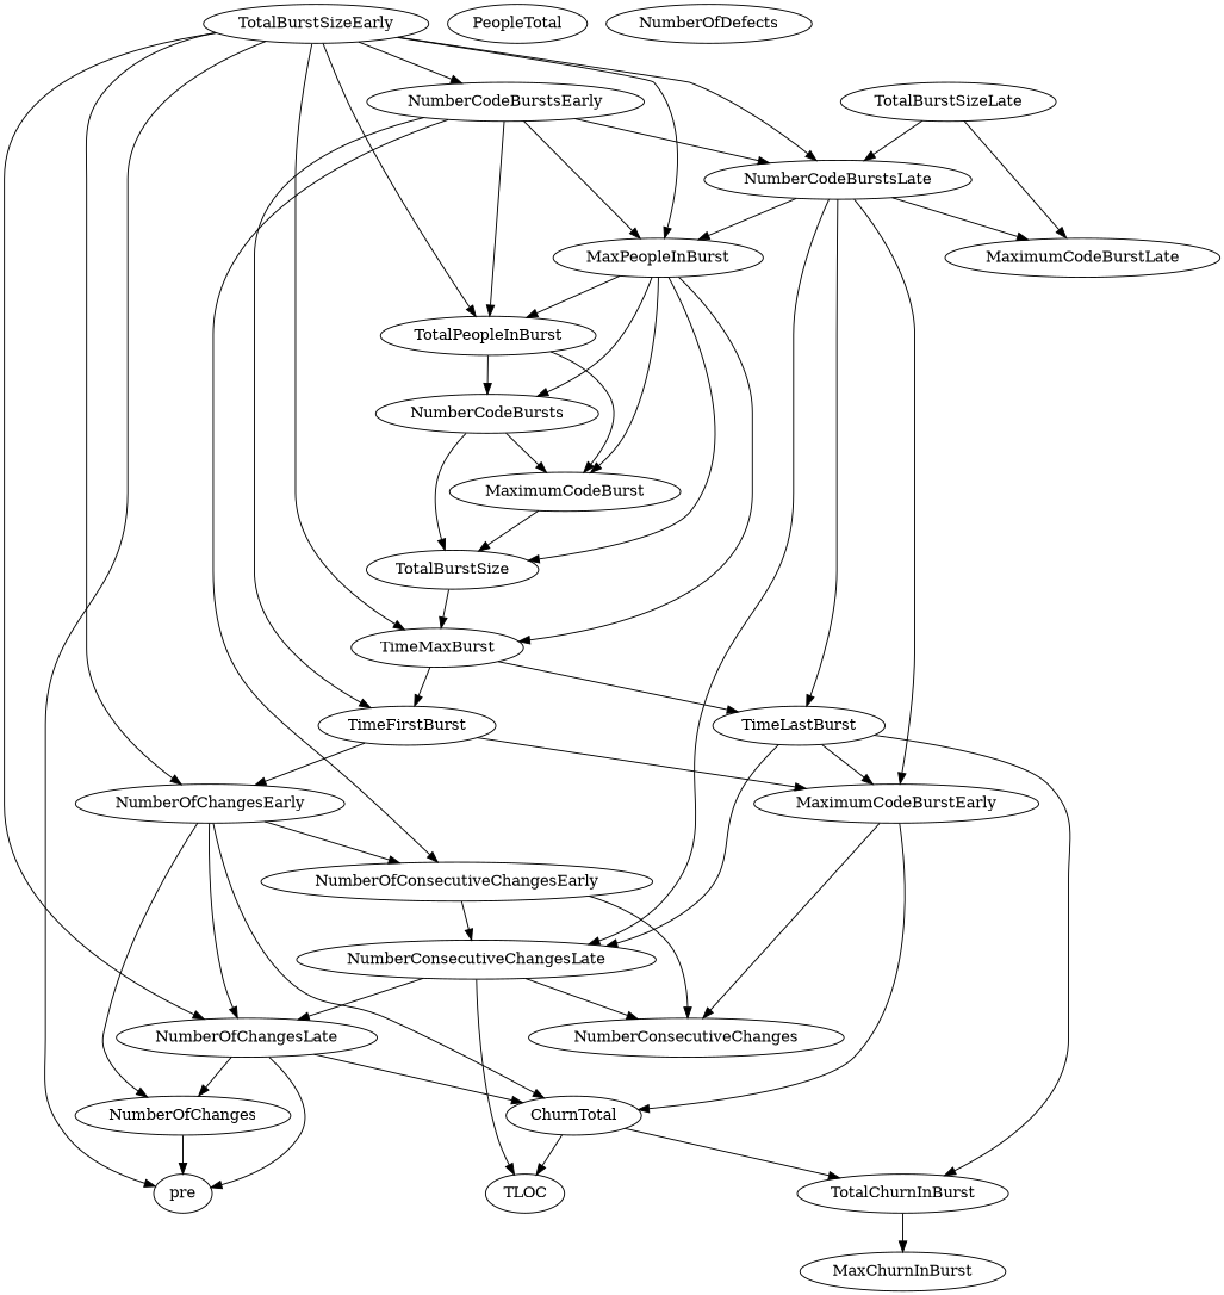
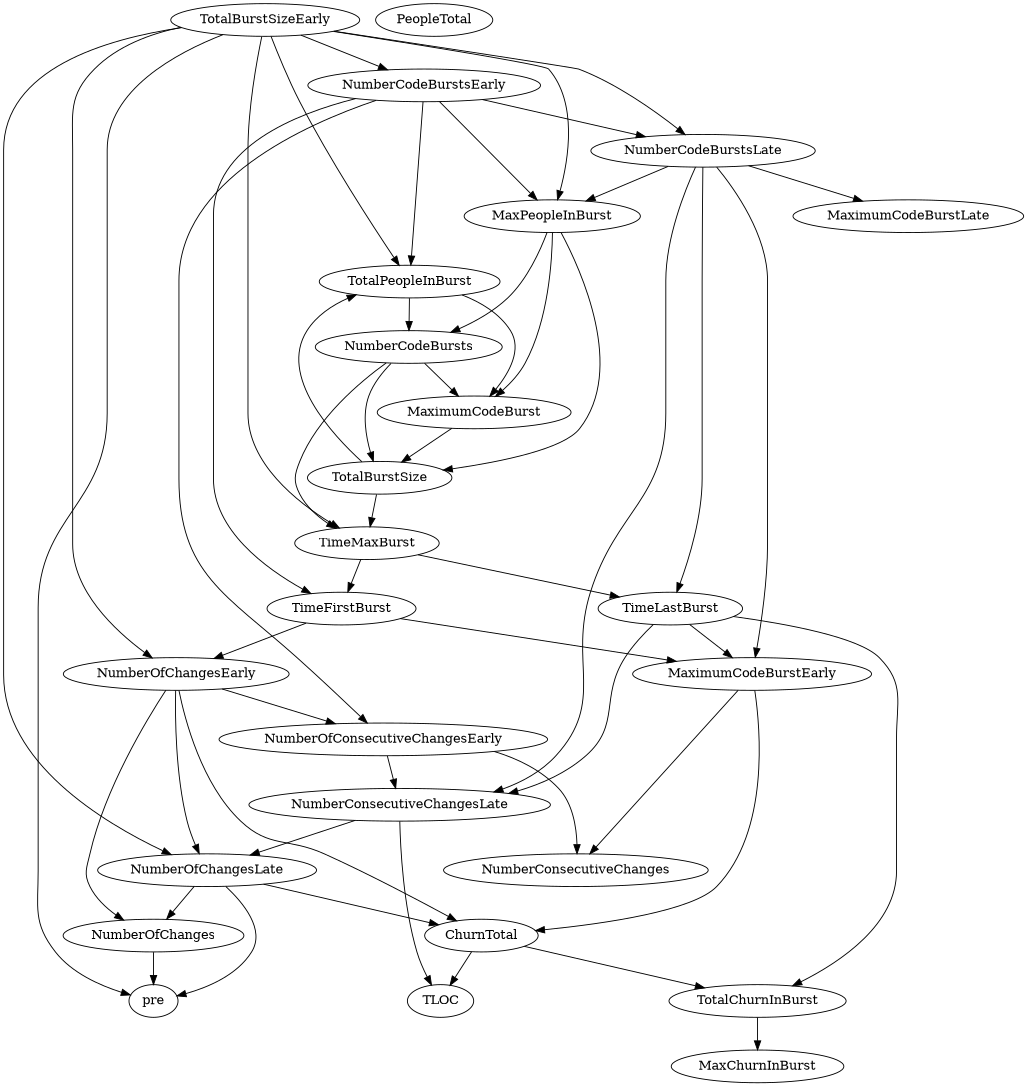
  digraph {
    TotalPeopleInBurst
    MaximumCodeBurst
    NumberCodeBursts
    TotalBurstSize
    TimeMaxBurst
    NumberOfChanges
    pre
    MaxPeopleInBurst
-   TotalBurstSizeLate
    MaximumCodeBurstLate
    NumberCodeBurstsLate
    MaximumCodeBurstEarly
    NumberConsecutiveChangesLate
    TimeLastBurst
    ChurnTotal
    NumberConsecutiveChanges
    NumberOfChangesLate
    TLOC
    TotalChurnInBurst
    NumberOfChangesEarly
    NumberOfConsecutiveChangesEarly
    NumberCodeBurstsEarly
    TimeFirstBurst
    MaxChurnInBurst
    TotalBurstSizeEarly
    PeopleTotal
-   NumberOfDefects
    TotalPeopleInBurst -> MaximumCodeBurst
    TotalPeopleInBurst -> NumberCodeBursts
    MaximumCodeBurst -> TotalBurstSize
    NumberCodeBursts -> MaximumCodeBurst
    NumberCodeBursts -> TotalBurstSize
-   MaxPeopleInBurst -> TimeMaxBurst
+   NumberCodeBursts -> TimeMaxBurst
    TotalBurstSize -> TimeMaxBurst
    TimeMaxBurst -> TimeLastBurst
    TimeMaxBurst -> TimeFirstBurst
    NumberOfChanges -> pre
-   MaxPeopleInBurst -> TotalPeopleInBurst
+   TotalBurstSize -> TotalPeopleInBurst
    MaxPeopleInBurst -> MaximumCodeBurst
    MaxPeopleInBurst -> NumberCodeBursts
    MaxPeopleInBurst -> TotalBurstSize
-   TotalBurstSizeLate -> MaximumCodeBurstLate
-   TotalBurstSizeLate -> NumberCodeBurstsLate
    NumberCodeBurstsLate -> MaxPeopleInBurst
    NumberCodeBurstsLate -> MaximumCodeBurstLate
    NumberCodeBurstsLate -> MaximumCodeBurstEarly
    NumberCodeBurstsLate -> NumberConsecutiveChangesLate
    NumberCodeBurstsLate -> TimeLastBurst
    MaximumCodeBurstEarly -> ChurnTotal
    MaximumCodeBurstEarly -> NumberConsecutiveChanges
-   NumberConsecutiveChangesLate -> NumberConsecutiveChanges
    NumberConsecutiveChangesLate -> NumberOfChangesLate
    NumberConsecutiveChangesLate -> TLOC
    TimeLastBurst -> MaximumCodeBurstEarly
    TimeLastBurst -> NumberConsecutiveChangesLate
    TimeLastBurst -> TotalChurnInBurst
    ChurnTotal -> TLOC
    ChurnTotal -> TotalChurnInBurst
    NumberOfChangesLate -> NumberOfChanges
    NumberOfChangesLate -> pre
    NumberOfChangesLate -> ChurnTotal
    TotalChurnInBurst -> MaxChurnInBurst
    NumberOfChangesEarly -> NumberOfChanges
    NumberOfChangesEarly -> ChurnTotal
    NumberOfChangesEarly -> NumberOfChangesLate
    NumberOfChangesEarly -> NumberOfConsecutiveChangesEarly
    NumberOfConsecutiveChangesEarly -> NumberConsecutiveChangesLate
    NumberOfConsecutiveChangesEarly -> NumberConsecutiveChanges
    NumberCodeBurstsEarly -> TotalPeopleInBurst
    NumberCodeBurstsEarly -> MaxPeopleInBurst
    NumberCodeBurstsEarly -> NumberCodeBurstsLate
    NumberCodeBurstsEarly -> NumberOfConsecutiveChangesEarly
    NumberCodeBurstsEarly -> TimeFirstBurst
    TimeFirstBurst -> MaximumCodeBurstEarly
    TimeFirstBurst -> NumberOfChangesEarly
    TotalBurstSizeEarly -> TotalPeopleInBurst
    TotalBurstSizeEarly -> TimeMaxBurst
    TotalBurstSizeEarly -> pre
    TotalBurstSizeEarly -> MaxPeopleInBurst
    TotalBurstSizeEarly -> NumberCodeBurstsLate
    TotalBurstSizeEarly -> NumberOfChangesLate
    TotalBurstSizeEarly -> NumberOfChangesEarly
    TotalBurstSizeEarly -> NumberCodeBurstsEarly
  }
